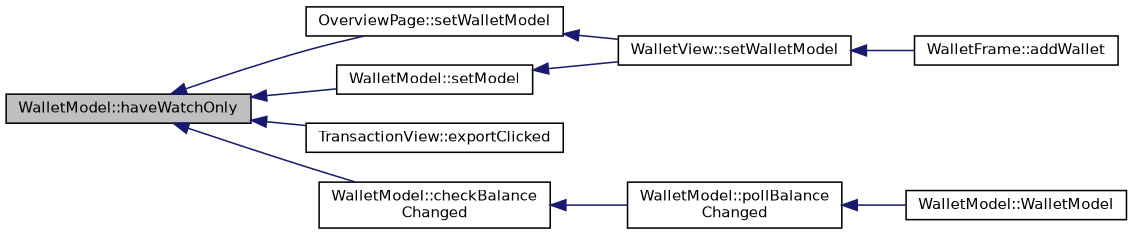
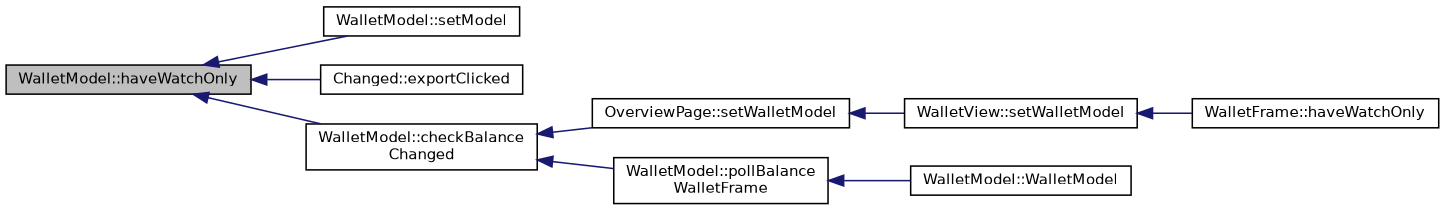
  digraph {
    rankdir=LR
    node [color=black fillcolor=white fontname=Helvetica fontsize=10 shape=record style=filled]
    edge [color=midnightblue dir=back fontname=Helvetica fontsize=10 labelfontname=Helvetica labelfontsize=10 style=solid]
    n1 [fillcolor=grey75 fontcolor=black height=0.2 label="WalletModel::haveWatchOnly" width=0.4]
    n2 [height=0.2 label="OverviewPage::setWalletModel" width=0.4]
    n3 [height=0.2 label="WalletModel::setModel" width=0.4]
-   n4 [height=0.2 label="TransactionView::exportClicked" width=0.4]
+   n4 [height=0.2 label="Changed::exportClicked" width=0.4]
    n5 [height=0.2 label="WalletModel::checkBalance\lChanged" width=0.4]
    n6 [height=0.2 label="WalletView::setWalletModel" width=0.4]
-   n7 [height=0.2 label="WalletModel::pollBalance\lChanged" width=0.4]
-   n8 [height=0.2 label="WalletFrame::addWallet" width=0.4]
+   n7 [height=0.2 label="WalletModel::pollBalance\lWalletFrame" width=0.4]
+   n8 [height=0.2 label="WalletFrame::haveWatchOnly" width=0.4]
    n9 [height=0.2 label="WalletModel::WalletModel" width=0.4]
-   n1 -> n2
+   n5 -> n2
    n1 -> n3
    n1 -> n4
    n1 -> n5
    n2 -> n6
-   n3 -> n6
    n5 -> n7
    n6 -> n8
    n7 -> n9
  }
